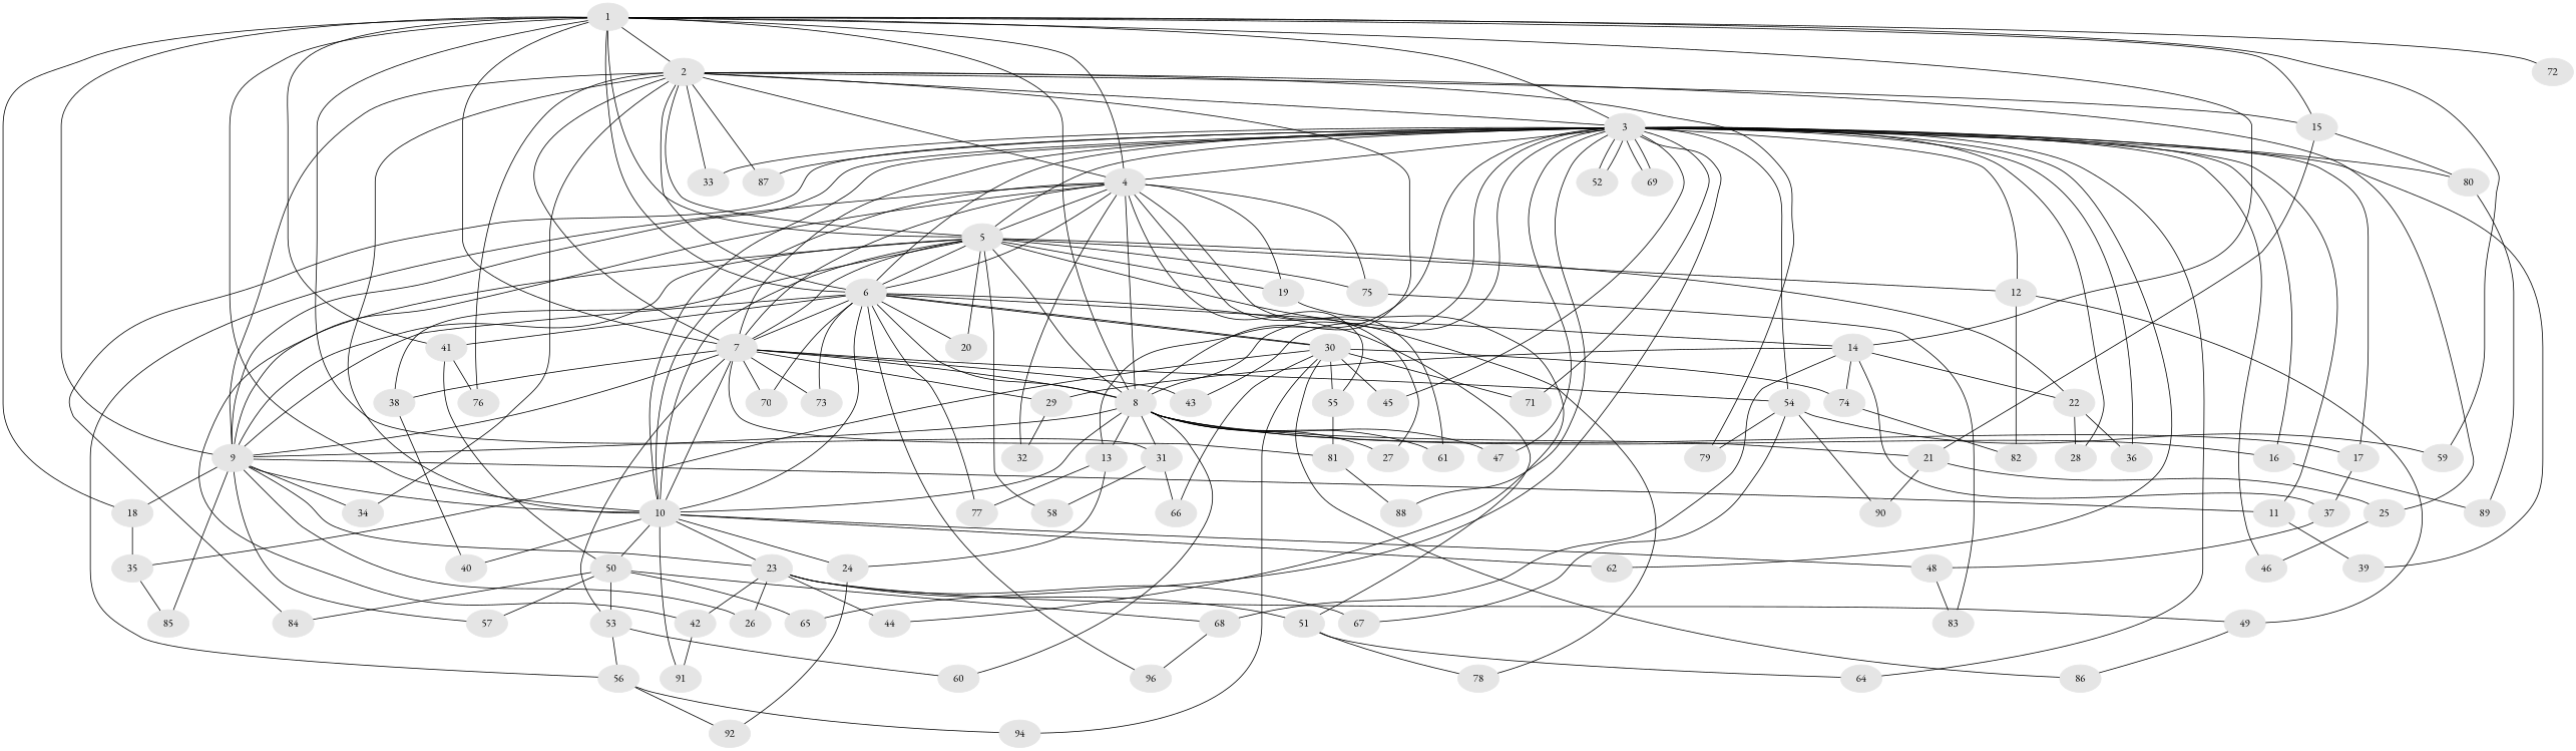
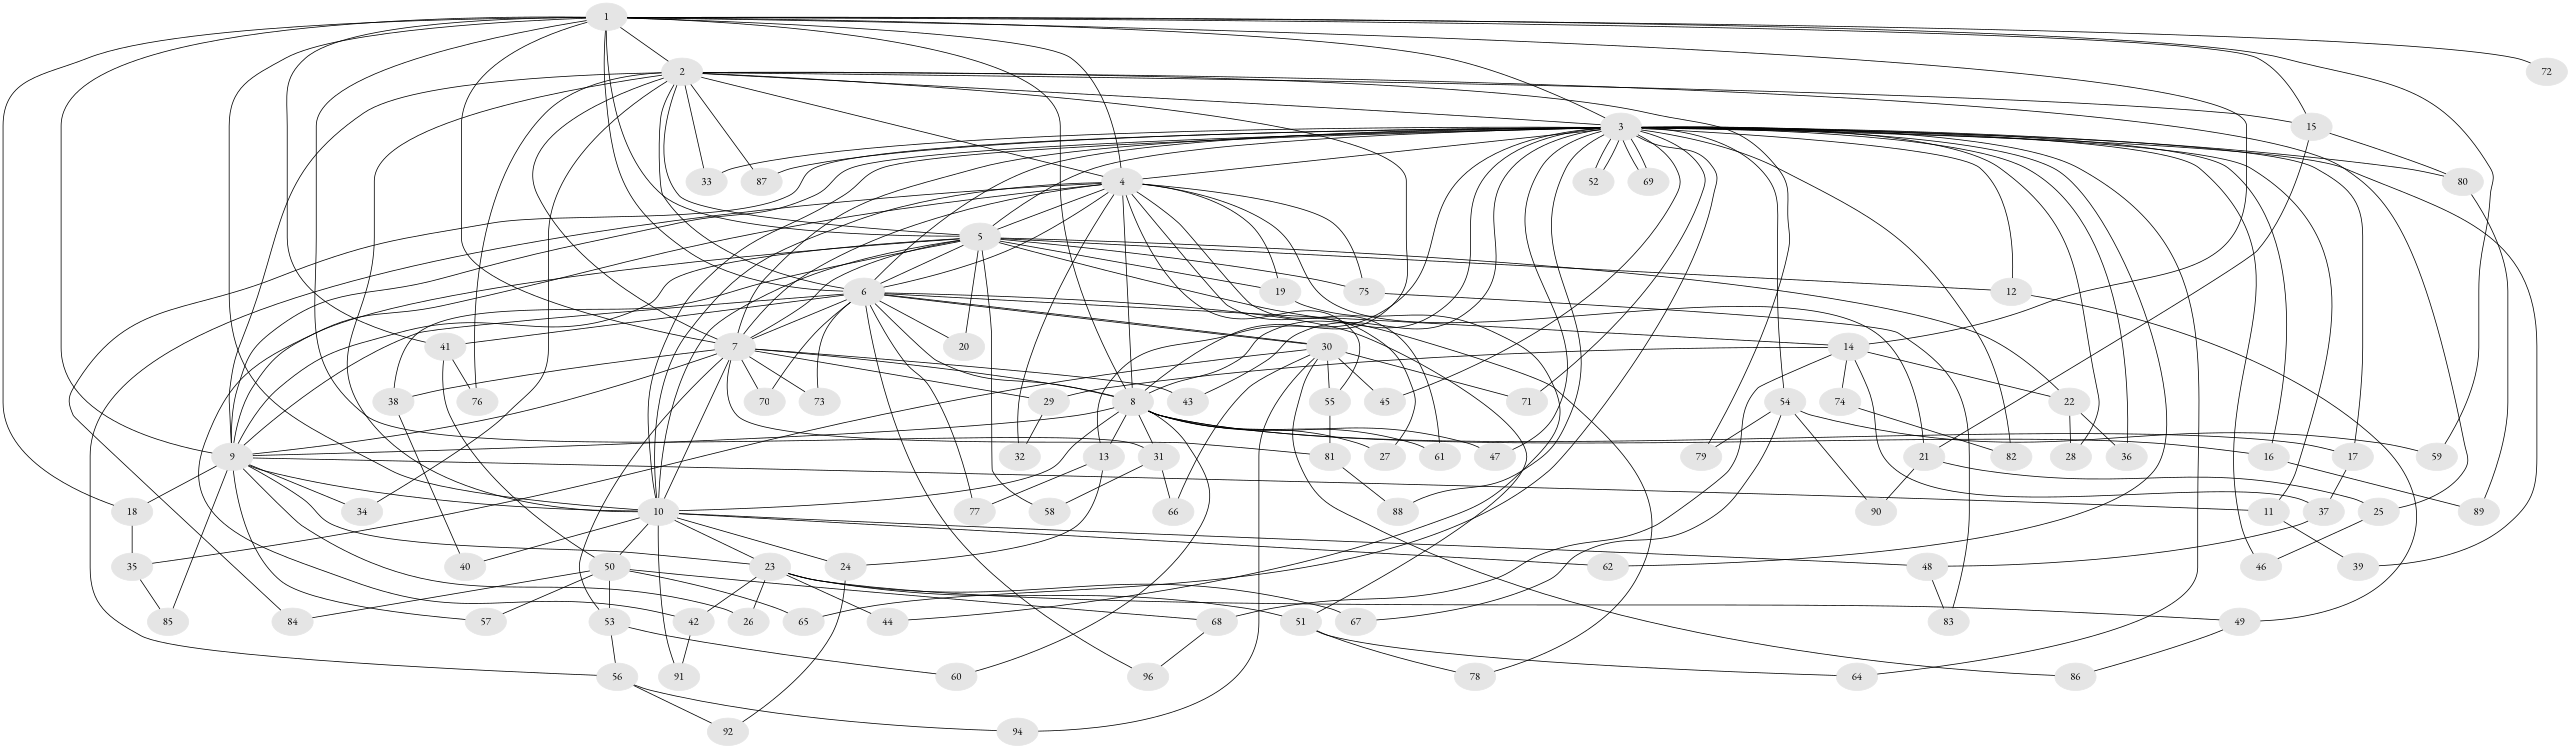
  graph {
    fontname="EB Garamond"
    node [color=gray90 fontname="EB Garamond" style=filled]
    edge [fontname="EB Garamond"]
    1
    2
    3
    4
    5
    6
    7
    8
    9
    10
    14
    15
    18
    31
    41
    59
    72
    25
    33
    34
    76
    79
    87
    11
    12
    13
    16
    17
    28
    36
    39
    43
    45
    46
    47
    52
    54
    62
    64
    65
    69
    71
    80
    82
    84
    88
    19
    21
    27
    32
    55
    56
    61
    75
    20
    22
    38
    42
    58
    78
    30
    51
    70
    73
    77
    n66 [label=96]
    29
    53
    81
    60
    23
    26
    57
    85
    24
    40
    48
    50
    91
    37
    68
    74
    35
    66
    49
    89
    90
    67
    44
    92
    94
    83
    86
    1 -- 2
    1 -- 3
    1 -- 4
    1 -- 5
    1 -- 6
    1 -- 7
    1 -- 8
    1 -- 9
    1 -- 10
    1 -- 14
    1 -- 15
    1 -- 18
    1 -- 31
    1 -- 41
    1 -- 59
    1 -- 72
    2 -- 3
    2 -- 4
    2 -- 5
    2 -- 6
    2 -- 7
    2 -- 8
    2 -- 9
    2 -- 10
    2 -- 15
    2 -- 25
    2 -- 33
    2 -- 34
    2 -- 76
    2 -- 79
    2 -- 87
    3 -- 4
    3 -- 5
    3 -- 6
    3 -- 7
    3 -- 8
    3 -- 9
    3 -- 10
    3 -- 33
    3 -- 87
    3 -- 11
    3 -- 12
    3 -- 13
    3 -- 16
    3 -- 17
    3 -- 28
    3 -- 36
    3 -- 39
    3 -- 43
    3 -- 45
    3 -- 46
    3 -- 47
    3 -- 52
    3 -- 52
    3 -- 54
    3 -- 62
    3 -- 64
    3 -- 65
    3 -- 69
    3 -- 69
    3 -- 71
    3 -- 80
-   12 -- 82
+   3 -- 82
    3 -- 84
    3 -- 88
    4 -- 5
    4 -- 6
    4 -- 7
    4 -- 8
    4 -- 9
    4 -- 10
    4 -- 19
-   8 -- 21
+   4 -- 21
    4 -- 27
    4 -- 32
    4 -- 55
    4 -- 56
    4 -- 61
    4 -- 75
    5 -- 6
    5 -- 7
-   5 -- 8
    5 -- 9
    5 -- 10
    5 -- 12
    5 -- 19
    5 -- 75
    5 -- 20
    5 -- 22
    5 -- 38
    5 -- 42
    5 -- 58
    5 -- 78
    6 -- 7
    6 -- 8
    6 -- 9
-   6 -- 10
    6 -- 14
    6 -- 41
    6 -- 20
    6 -- 30
    6 -- 30
    6 -- 51
    6 -- 70
    6 -- 73
    6 -- 77
    6 -- n66
    7 -- 8
    7 -- 9
    7 -- 10
    7 -- 43
-   7 -- 54
    7 -- 38
    7 -- 70
    7 -- 73
    7 -- 29
    7 -- 53
    7 -- 81
    8 -- 9
    8 -- 10
    8 -- 31
    8 -- 13
    8 -- 16
    8 -- 17
    8 -- 47
    8 -- 27
    8 -- 61
    8 -- 60
    9 -- 10
    9 -- 18
    9 -- 34
    9 -- 11
    9 -- 23
    9 -- 26
    9 -- 57
    9 -- 85
    10 -- 62
    10 -- 23
    10 -- 24
    10 -- 40
    10 -- 48
    10 -- 50
    10 -- 91
    14 -- 22
    14 -- 29
    14 -- 37
    14 -- 68
    14 -- 74
    15 -- 80
    15 -- 21
    18 -- 35
    31 -- 58
    31 -- 66
    41 -- 76
    41 -- 50
    25 -- 46
    11 -- 39
    12 -- 49
    13 -- 77
    13 -- 24
    16 -- 89
    17 -- 37
    54 -- 59
    54 -- 79
    54 -- 90
    54 -- 67
    80 -- 89
    19 -- 44
    21 -- 25
    21 -- 90
    55 -- 81
    56 -- 92
    56 -- 94
    75 -- 83
    22 -- 28
    22 -- 36
    38 -- 40
    42 -- 91
    30 -- 45
    30 -- 71
    30 -- 55
-   30 -- 74
    30 -- 35
    30 -- 66
    30 -- 94
    30 -- 86
    51 -- 64
    51 -- 78
    29 -- 32
    53 -- 56
    53 -- 60
    81 -- 88
    23 -- 42
    23 -- 51
    23 -- 26
    23 -- 49
    23 -- 67
    23 -- 44
    24 -- 92
    48 -- 83
    50 -- 65
    50 -- 84
    50 -- 53
    50 -- 57
    50 -- 68
    37 -- 48
    68 -- n66
    74 -- 82
    35 -- 85
    49 -- 86
  }
